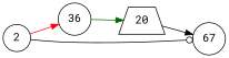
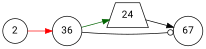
  strict digraph {
    fontname="Roboto Mono"
    rankdir=LR
    node [fontname="Roboto Mono" shape=circle]
    edge [arrowhead=normal fontname="Roboto Mono"]
    2 [entry=true]
    36
-   20 [shape=trapezium]
+   20 [shape=trapezium label=24]
    n4 [label=67]
    2 -> 36 [color=red cond=false]
    36 -> 20 [color=darkgreen cond=true]
-   2 -> n4 [arrowhead=odot]
+   36 -> n4 [arrowhead=odot]
    20 -> n4
  }
